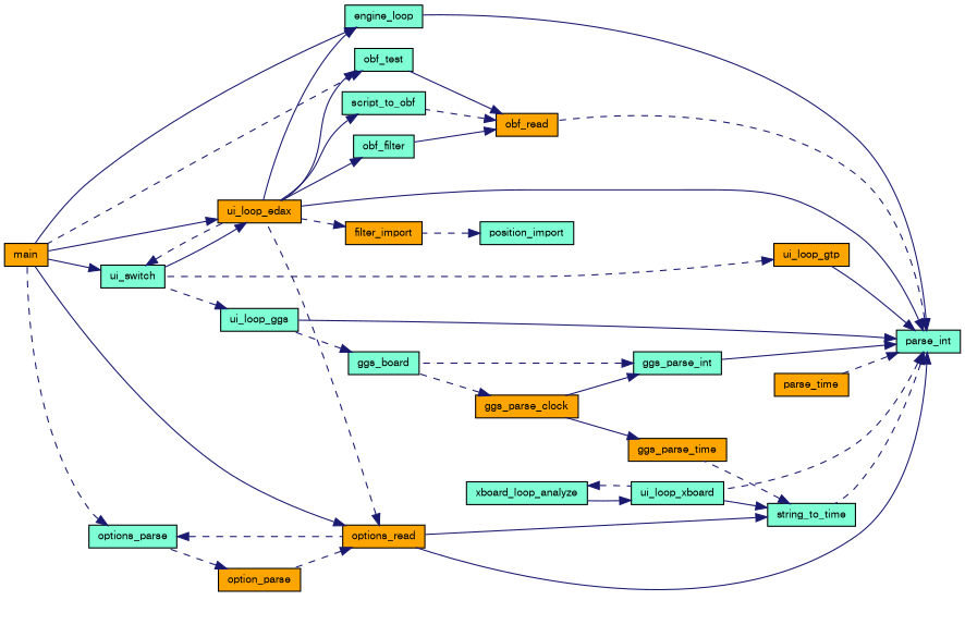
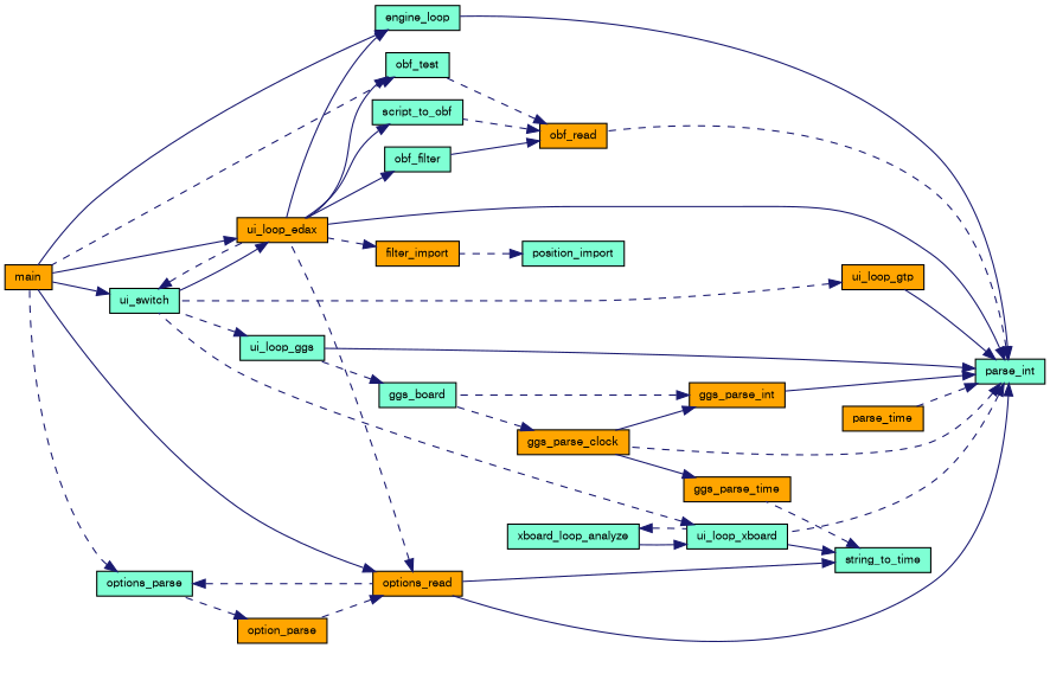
  digraph {
    rankdir=RL
    node [color=black fillcolor=aquamarine fontname=FreeSans fontsize=10 shape=record style=filled]
    edge [color=midnightblue dir=back fontname=FreeSans fontsize=10 labelfontname=FreeSans labelfontsize=10 style=dashed]
    n1 [fontcolor=black height=0.2 label=parse_int width=0.4]
    n2 [height=0.2 label=engine_loop width=0.4]
    n3 [fillcolor=orange height=0.2 label=ui_loop_edax width=0.4]
-   n4 [height=0.2 label=ggs_parse_int width=0.4]
+   n4 [fillcolor=orange height=0.2 label=ggs_parse_int width=0.4]
    n5 [height=0.2 label=ui_loop_ggs width=0.4]
    n6 [fillcolor=orange height=0.2 label=obf_read width=0.4]
    n7 [fillcolor=orange height=0.2 label=options_read width=0.4]
    n8 [fillcolor=orange height=0.2 label=parse_time width=0.4]
    n9 [height=0.2 label=string_to_time width=0.4]
    n10 [height=0.2 label=ui_loop_xboard width=0.4]
    n11 [fillcolor=orange height=0.2 label=ui_loop_gtp width=0.4]
    n12 [fillcolor=orange height=0.2 label=main width=0.4]
    n13 [height=0.2 label=ui_switch width=0.4]
    n14 [height=0.2 label=ggs_board width=0.4]
    n15 [fillcolor=orange height=0.2 label=ggs_parse_clock width=0.4]
    n16 [height=0.2 label=obf_filter width=0.4]
    n17 [height=0.2 label=obf_test width=0.4]
    n18 [height=0.2 label=script_to_obf width=0.4]
    n19 [fillcolor=orange height=0.2 label=option_parse width=0.4]
    n20 [height=0.2 label=position_import width=0.4]
    n21 [fillcolor=orange height=0.2 label=filter_import width=0.4]
    n22 [fillcolor=orange height=0.2 label=ggs_parse_time width=0.4]
    n23 [height=0.2 label=xboard_loop_analyze width=0.4]
    n24 [height=0.2 label=options_parse width=0.4]
    n1 -> n2 [style=solid]
    n1 -> n3 [style=solid]
    n1 -> n4 [style=solid]
    n1 -> n5 [style=solid]
    n1 -> n6
    n1 -> n7 [style=solid]
    n1 -> n8
-   n1 -> n9
+   n1 -> n15
    n1 -> n10
    n1 -> n11 [style=solid]
    n2 -> n3 [style=solid]
    n2 -> n12 [style=solid]
    n3 -> n12 [style=solid]
    n3 -> n13 [style=solid]
    n4 -> n14
    n4 -> n15 [style=solid]
    n5 -> n13
    n6 -> n16 [style=solid]
-   n6 -> n17 [style=solid]
+   n6 -> n17
    n6 -> n18
    n7 -> n3
    n7 -> n12 [style=solid]
    n7 -> n19
    n9 -> n7 [style=solid]
    n9 -> n10 [style=solid]
    n9 -> n22
+   n10 -> n13
    n10 -> n23 [style=solid]
    n11 -> n13
    n13 -> n3
    n13 -> n12 [style=solid]
    n14 -> n5
    n15 -> n14
    n16 -> n3 [style=solid]
    n17 -> n3 [style=solid]
    n17 -> n12
    n18 -> n3 [style=solid]
    n19 -> n24
    n20 -> n21
    n21 -> n3
    n22 -> n15 [style=solid]
    n23 -> n10
    n24 -> n7
    n24 -> n12
  }
